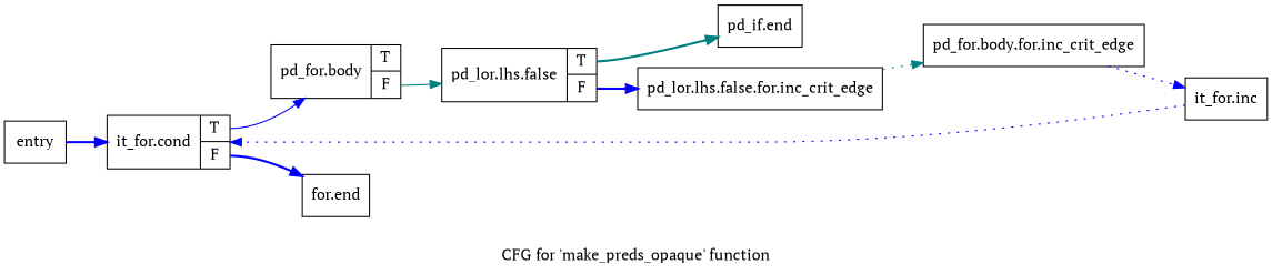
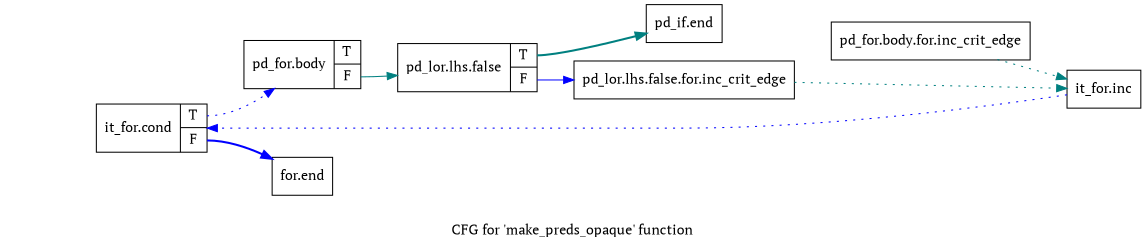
  digraph {
    fontname="PT Serif"
    label="CFG for 'make_preds_opaque' function"
    rankdir=LR
    node [fontname="PT Serif" shape=record]
    edge [color=blue fontname="PT Serif" style=dotted]
-   n1 [label="{entry}"]
    n2 [label="{it_for.cond|{<s0>T|<s1>F}}"]
    n3 [label="{pd_for.body|{<s0>T|<s1>F}}"]
    n4 [label="{for.end}"]
    n5 [label="{pd_lor.lhs.false|{<s0>T|<s1>F}}"]
    n6 [label="{pd_for.body.for.inc_crit_edge}"]
    n7 [label="{it_for.inc}"]
    n8 [label="{pd_if.end}"]
    n9 [label="{pd_lor.lhs.false.for.inc_crit_edge}"]
-   n1 -> n2 [style=bold]
-   n2 -> n3 [style=solid tailport=s0]
+   n2 -> n3 [tailport=s0]
    n2 -> n4 [style=bold tailport=s1]
    n3 -> n5 [color=teal style=solid tailport=s1]
    n5 -> n8 [color=teal style=bold tailport=s0]
-   n5 -> n9 [style=bold tailport=s1]
-   n6 -> n7
+   n5 -> n9 [style=solid tailport=s1]
+   n6 -> n7 [color=teal]
    n7 -> n2
-   n9 -> n6 [color=teal]
+   n9 -> n7 [color=teal]
  }
